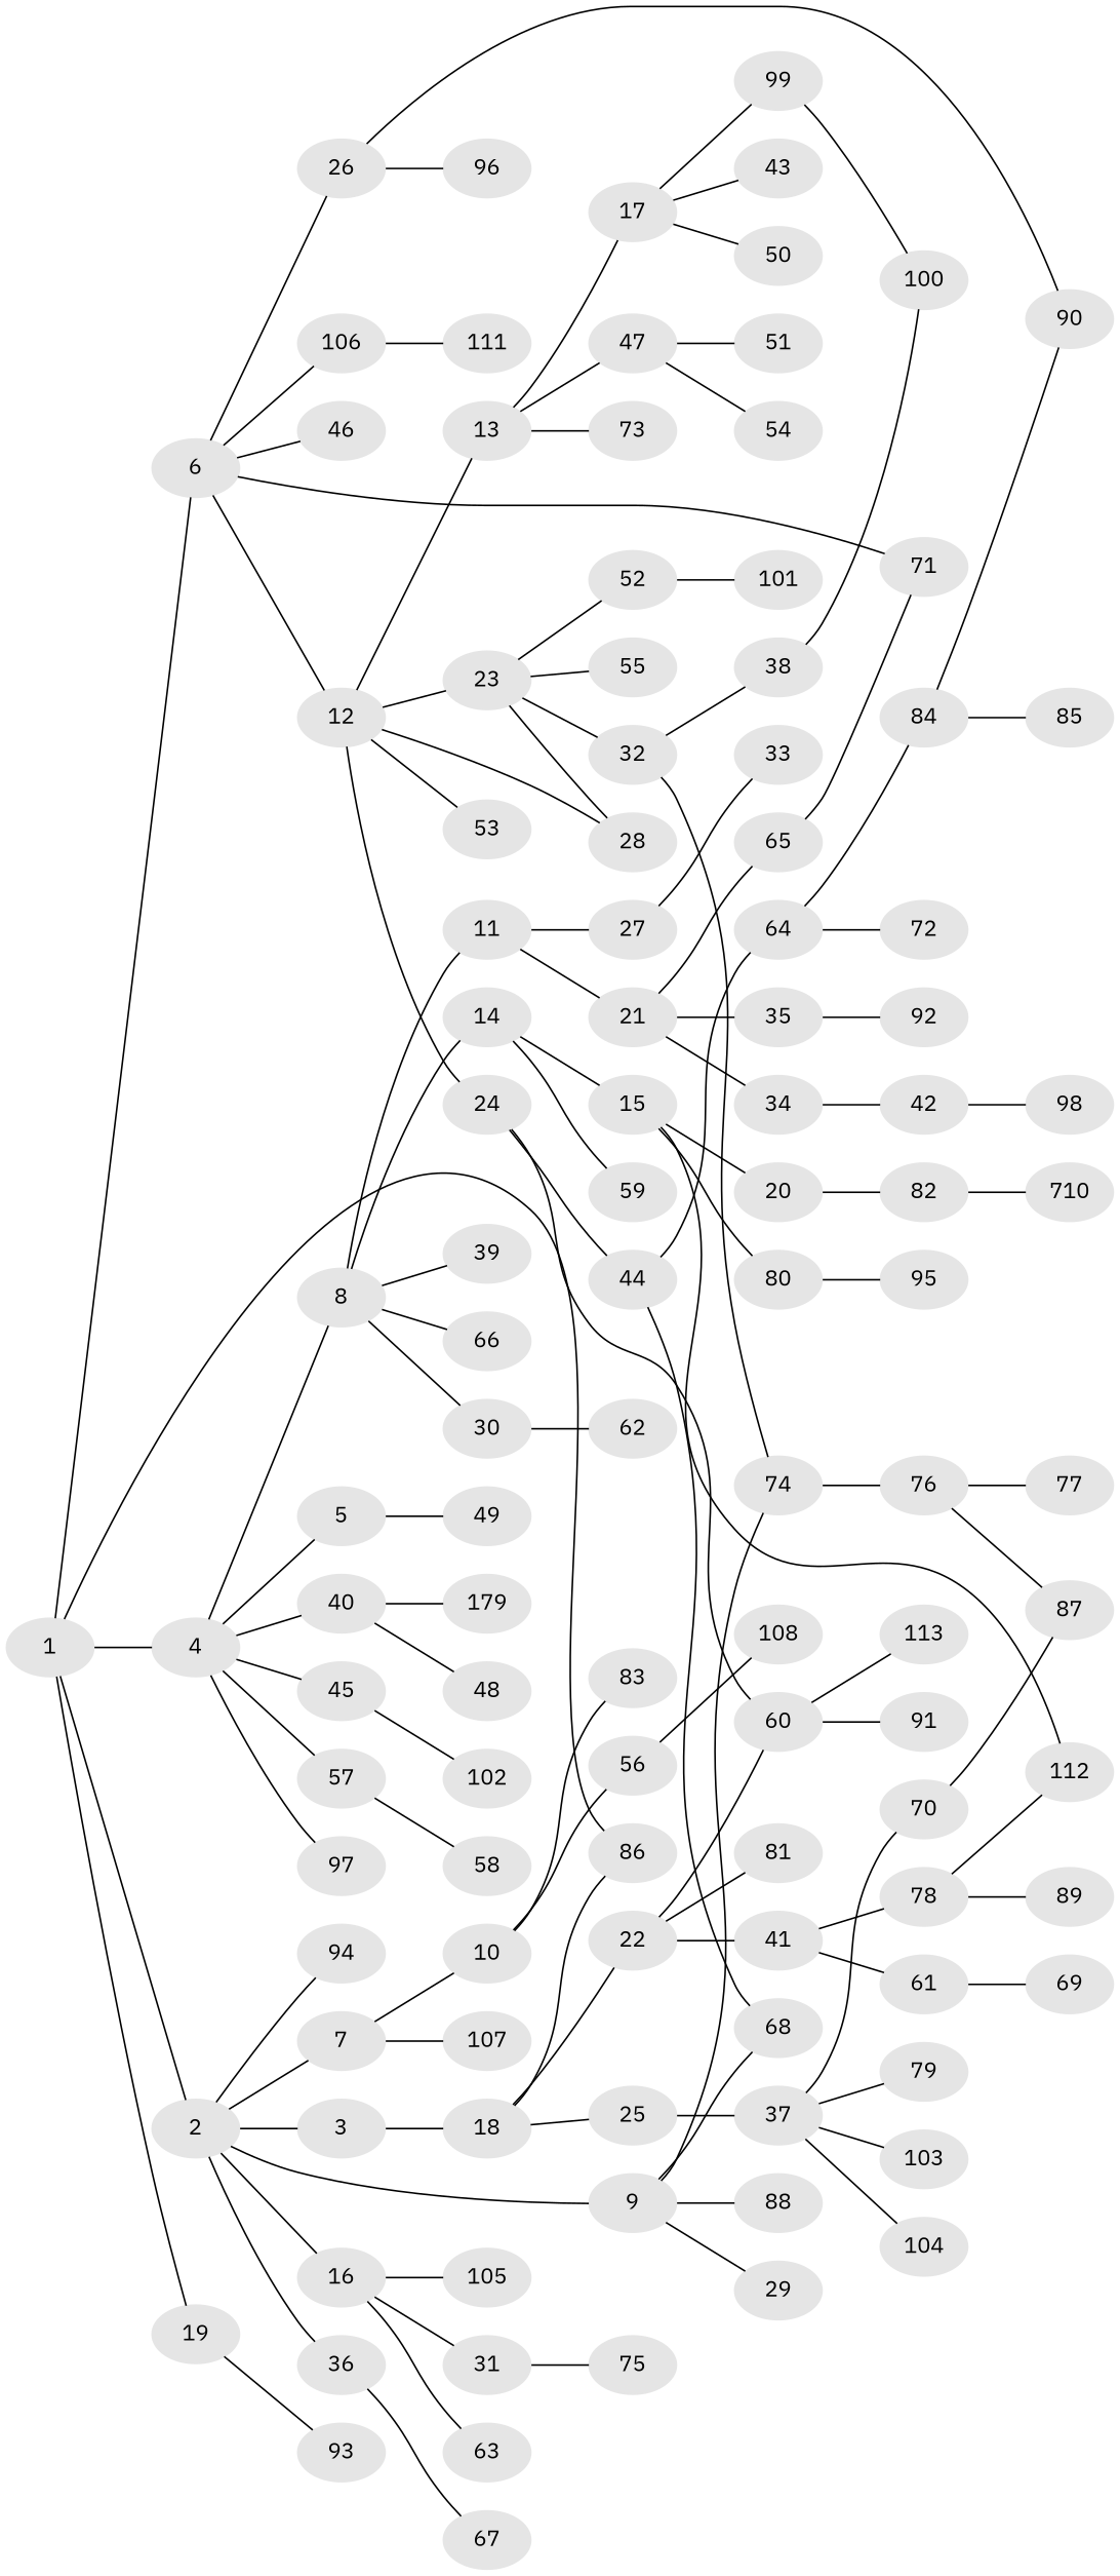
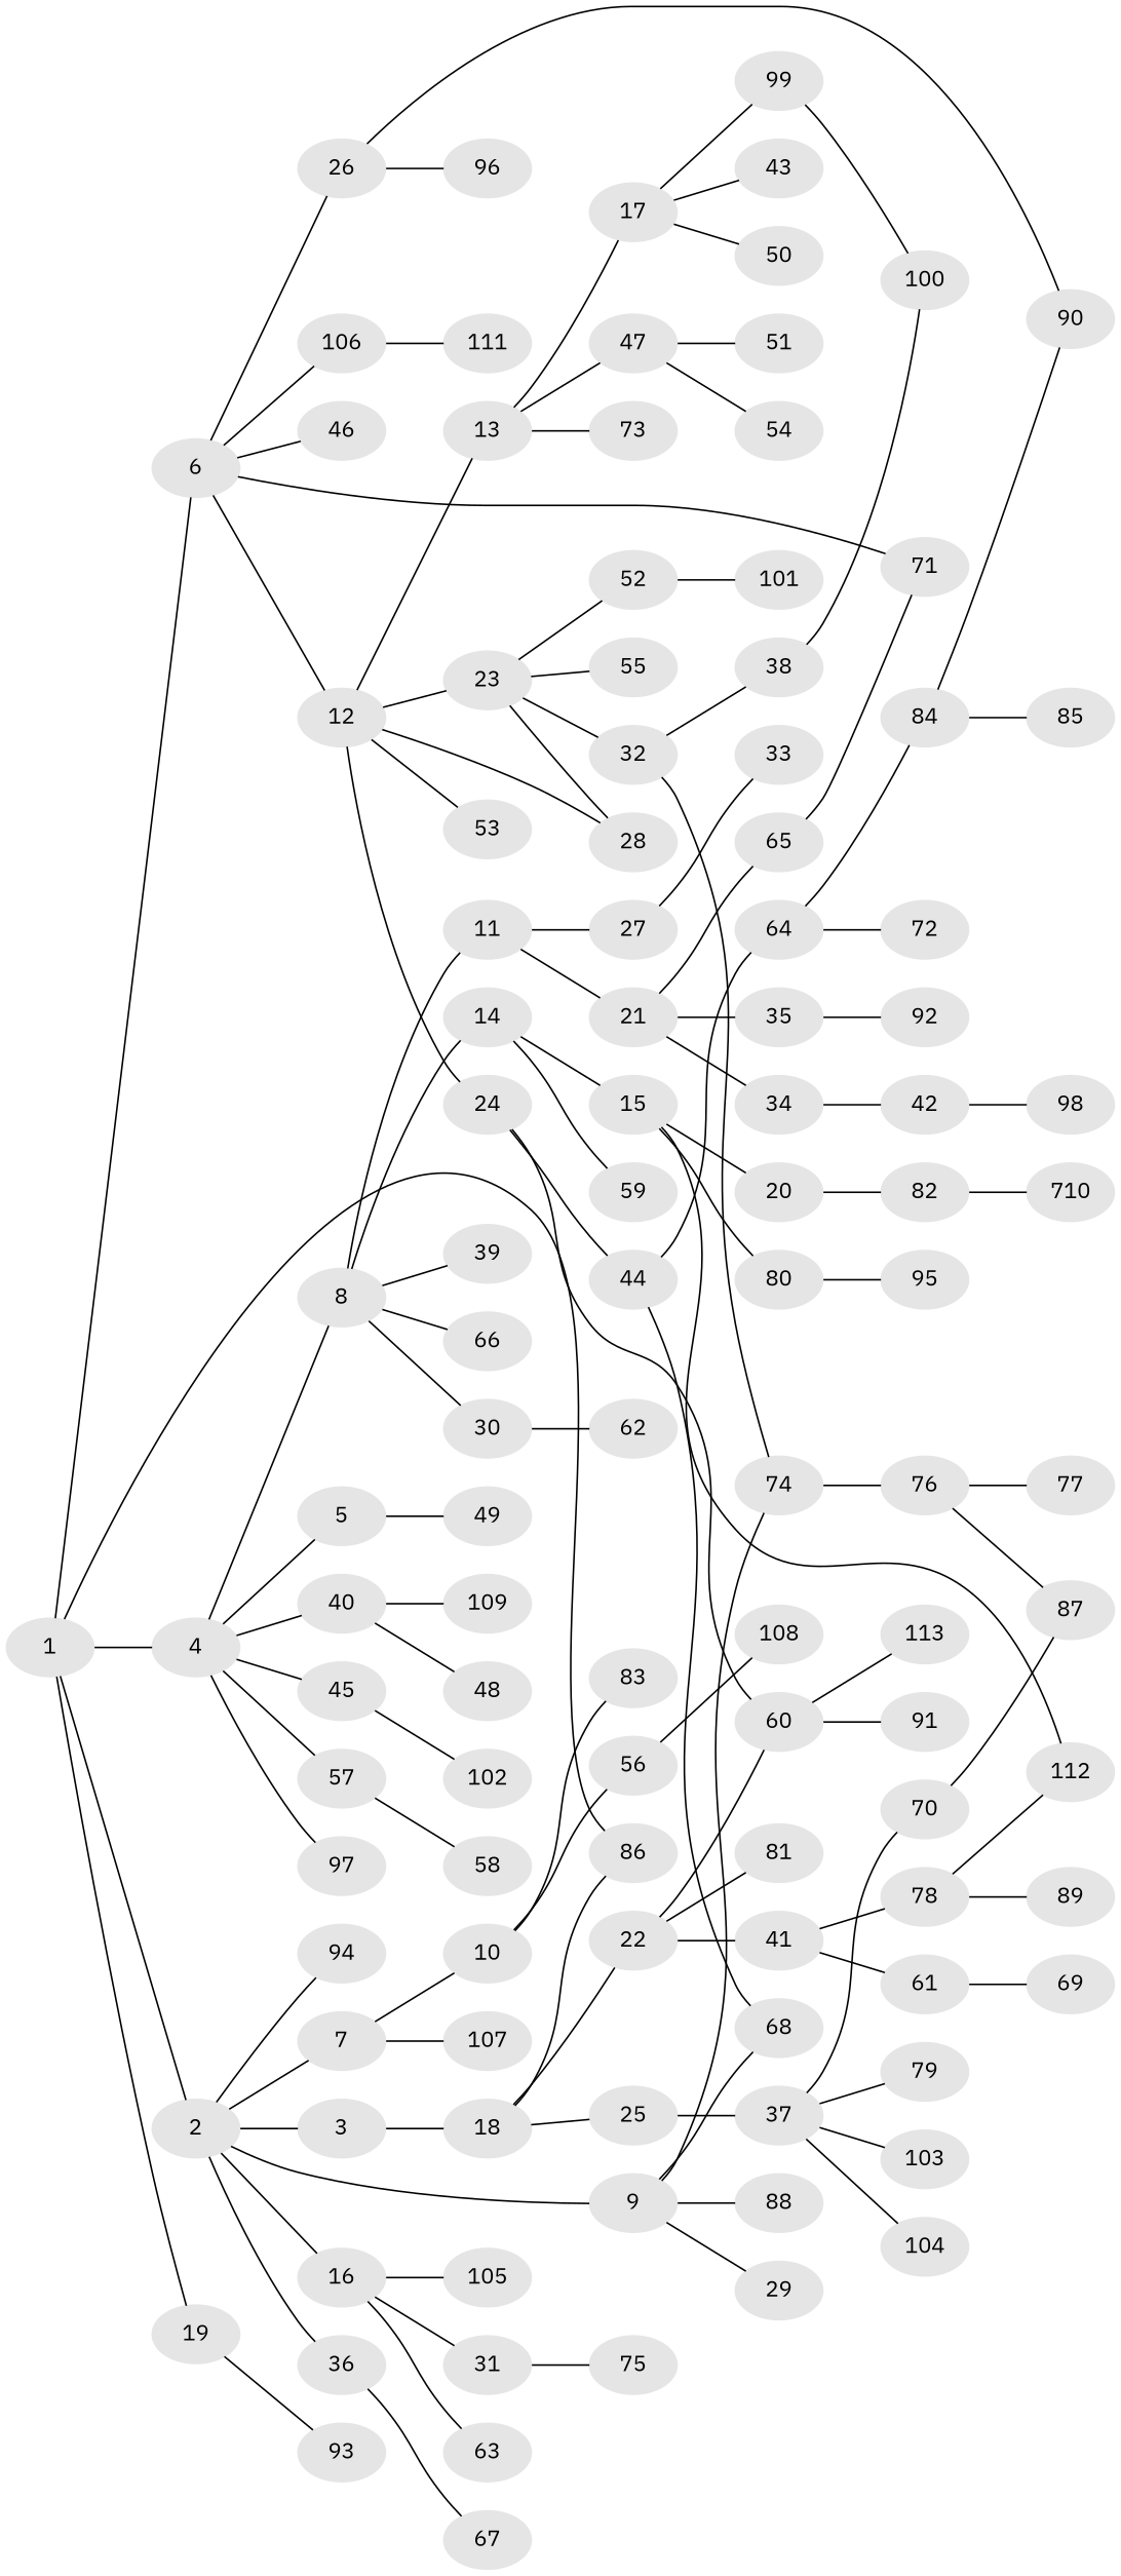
  graph {
    fontname="IBM Plex Sans"
    rankdir=LR
    node [color=gray90 fontname="IBM Plex Sans" style=filled]
    edge [fontname="IBM Plex Sans"]
    1
    2
    4
    6
    19
    86
    3
    7
    9
    16
    36
    94
    5
    8
    40
    45
    57
    97
    12
    26
    46
    71
    106
    93
    18
    10
    107
    29
    68
    74
    88
    31
    63
    105
    67
    22
    25
    49
    11
    14
    30
    39
    66
    48
-   109 [label=179]
+   109
    102
    58
    13
    23
    24
    28
    53
    90
    96
    111
    56
    83
    21
    27
    15
    59
    62
    76
    108
    65
    34
    35
    33
    17
    47
    73
    32
    52
    55
    60
    44
    43
    50
    99
    51
    54
    20
    80
    112
    82
    95
    75
    100
    41
    81
    37
    n92 [label=710]
    42
    92
    61
    78
    91
    113
    38
    101
    64
    70
    79
    103
    104
    98
    87
    69
    89
    72
    84
    85
    77
    1 -- 2
    1 -- 4
    1 -- 6
    1 -- 19
    1 -- 86
    2 -- 3
    2 -- 7
    2 -- 9
    2 -- 16
    2 -- 36
    2 -- 94
    4 -- 5
    4 -- 8
    4 -- 40
    4 -- 45
    4 -- 57
    4 -- 97
    6 -- 12
    6 -- 26
    6 -- 46
    6 -- 71
    6 -- 106
    19 -- 93
    3 -- 18
    7 -- 10
    7 -- 107
    9 -- 29
    9 -- 68
    9 -- 74
    9 -- 88
    16 -- 31
    16 -- 63
    16 -- 105
    36 -- 67
    5 -- 49
    8 -- 11
    8 -- 14
    8 -- 30
    8 -- 39
    8 -- 66
    40 -- 48
    40 -- 109
    45 -- 102
    57 -- 58
    12 -- 13
    12 -- 23
    12 -- 24
    12 -- 28
    12 -- 53
    26 -- 90
    26 -- 96
    106 -- 111
    18 -- 86
    18 -- 22
    18 -- 25
    10 -- 56
    10 -- 83
    74 -- 76
    31 -- 75
    22 -- 60
    22 -- 41
    22 -- 81
    25 -- 37
    11 -- 21
    11 -- 27
    14 -- 15
    14 -- 59
    30 -- 62
    13 -- 17
    13 -- 47
    13 -- 73
    23 -- 28
    23 -- 32
    23 -- 52
    23 -- 55
    24 -- 60
    24 -- 44
    56 -- 108
    21 -- 65
    21 -- 34
    21 -- 35
    27 -- 33
    15 -- 20
    15 -- 80
    15 -- 112
    76 -- 87
    76 -- 77
    65 -- 71
    34 -- 42
    35 -- 92
    17 -- 43
    17 -- 50
    17 -- 99
    47 -- 51
    47 -- 54
    32 -- 74
    32 -- 38
    52 -- 101
    60 -- 91
    60 -- 113
    44 -- 68
    44 -- 64
    99 -- 100
    20 -- 82
    80 -- 95
    82 -- n92
    41 -- 61
    41 -- 78
    37 -- 70
    37 -- 79
    37 -- 103
    37 -- 104
    42 -- 98
    61 -- 69
    78 -- 112
    78 -- 89
    38 -- 100
    64 -- 72
    64 -- 84
    70 -- 87
    84 -- 90
    84 -- 85
  }
